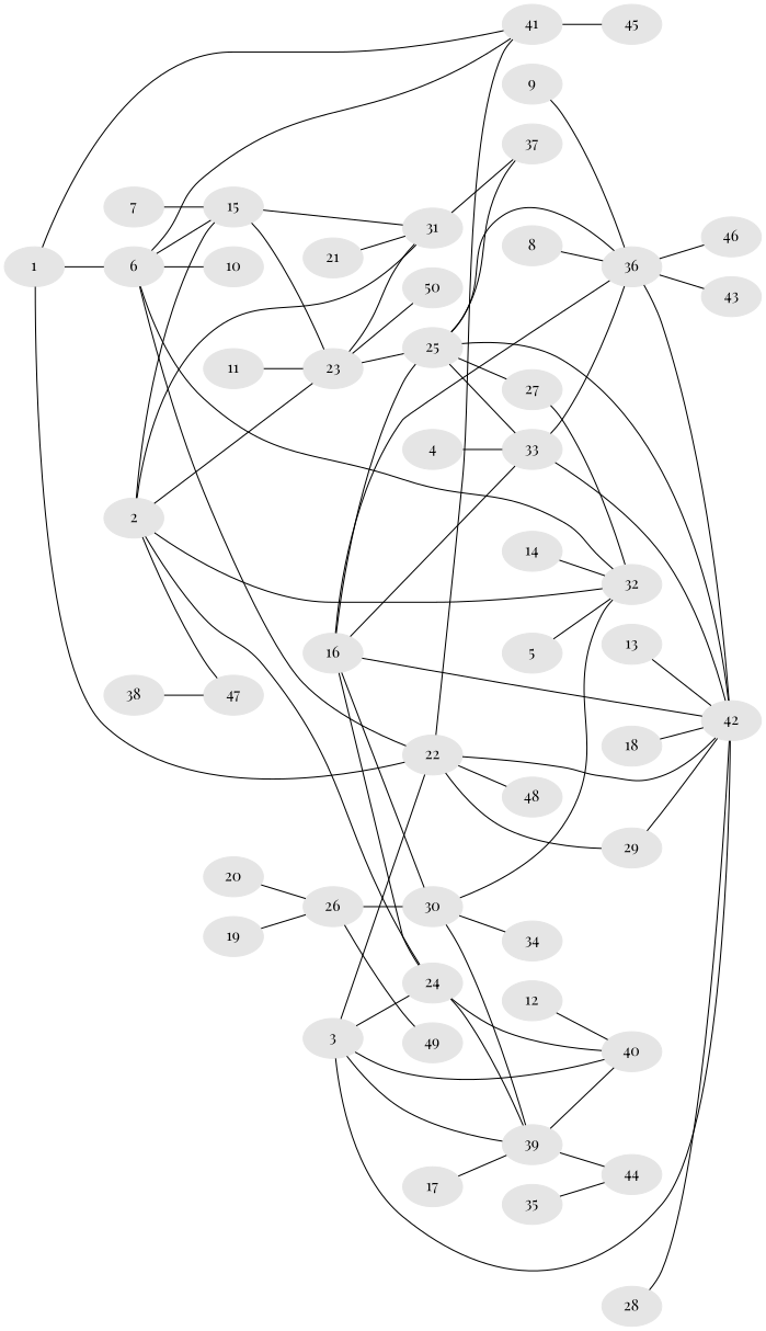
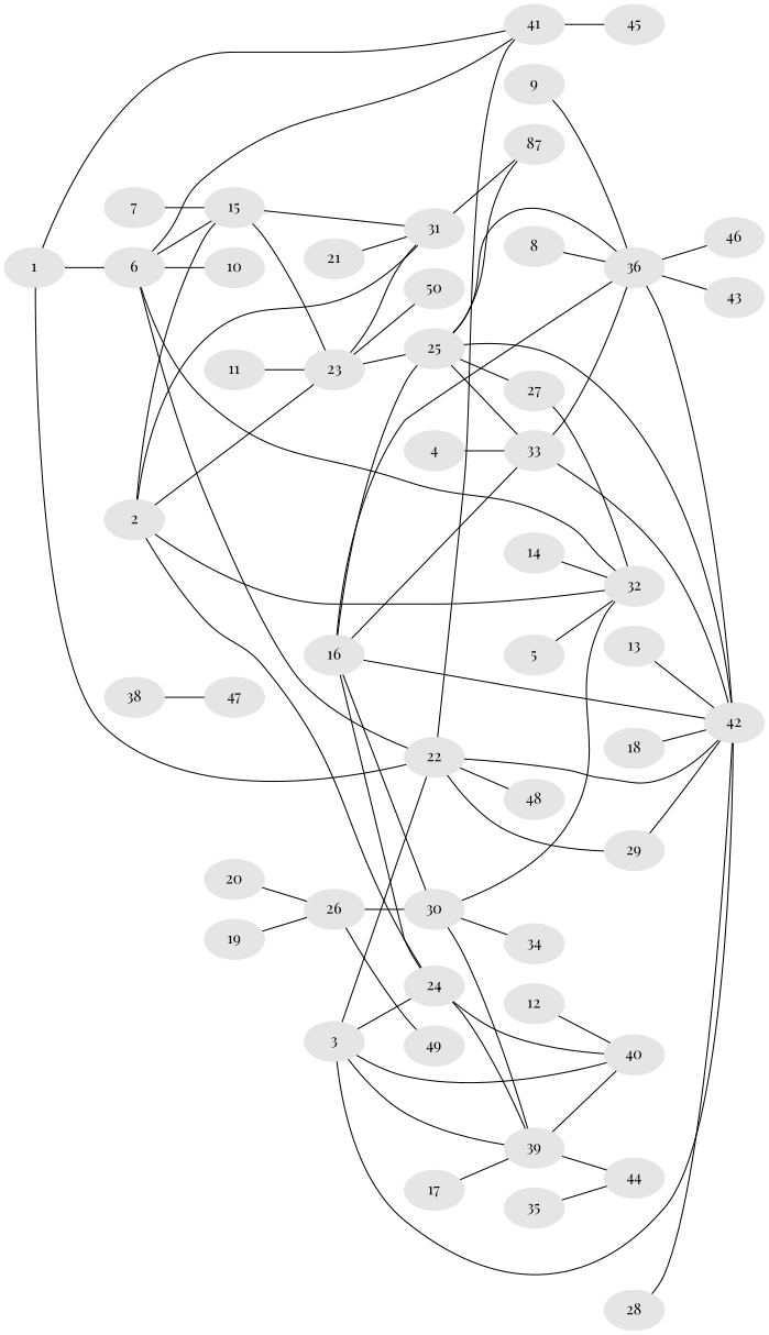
  graph {
    fontname="Playfair Display"
    rankdir=LR
    node [color=gray90 fontname="Playfair Display" style=filled]
    edge [fontname="Playfair Display" weight=1.0]
    1
    6
    22
    41
    15
    32
    10
    42
    29
    48
    45
    2
    23
    24
    31
    47
    25
    50
    39
    40
-   37
+   37 [label=87]
    3
    44
    4
    33
    36
    5
    7
    8
    43
    46
    9
    11
    12
    13
    14
    16
    30
    27
    34
    17
    18
    19
    26
    49
    20
    21
    28
    35
    38
    1 -- 6 [weight=2.0]
    1 -- 22 [weight=2.0]
    1 -- 41 [weight=2.0]
    6 -- 22
    6 -- 41
    6 -- 15
    6 -- 32
    6 -- 10
    22 -- 41
    22 -- 42
    22 -- 29
    22 -- 48
    41 -- 45
    15 -- 23
    15 -- 31 [weight=2.0]
    29 -- 42
    2 -- 15
    2 -- 32
    2 -- 23
    2 -- 24
    2 -- 31 [weight=2.0]
-   2 -- 47
    23 -- 31 [weight=2.0]
    23 -- 25
    23 -- 50
    24 -- 39 [weight=2.0]
    24 -- 40 [weight=2.0]
    31 -- 37
    25 -- 42
    25 -- 37
    25 -- 33
    25 -- 36
    25 -- 27
    39 -- 40
    39 -- 44
    3 -- 22
    3 -- 42
    3 -- 24 [weight=2.0]
    3 -- 39
    3 -- 40
    4 -- 33
    33 -- 42
    33 -- 36
    36 -- 42
    36 -- 43
    36 -- 46
    5 -- 32
    7 -- 15
    8 -- 36
    9 -- 36
    11 -- 23
    12 -- 40
    13 -- 42
    14 -- 32
    16 -- 42
    16 -- 24
    16 -- 25
    16 -- 33
    16 -- 36
    16 -- 30
    30 -- 32 [weight=2.0]
    30 -- 39
    30 -- 34
    27 -- 32
    17 -- 39
    18 -- 42
    19 -- 26
    26 -- 30 [weight=4.0]
    26 -- 49
    20 -- 26
    21 -- 31
    28 -- 42
    35 -- 44
    38 -- 47
  }
